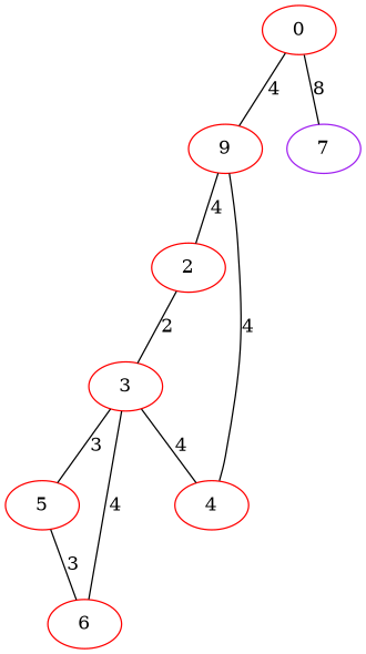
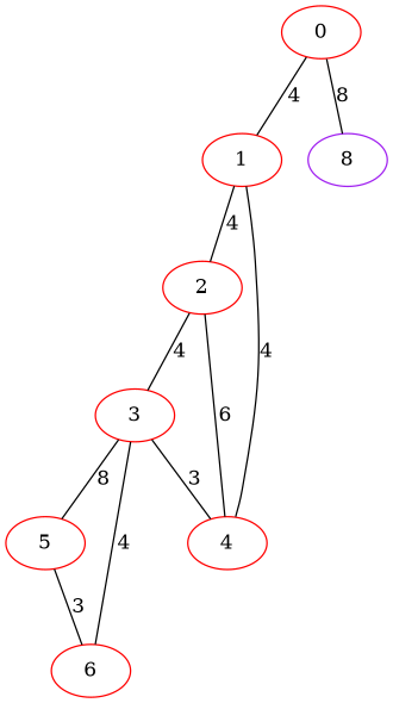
  graph {
    node [color=red weight=1]
    0
-   1 [label=9]
-   7 [color=purple weight=4]
+   1
+   7 [color=purple weight=4 label=8]
    2
    3
    4
    5
    6
    0 -- 1 [label=4]
    0 -- 7 [label=8]
    1 -- 2 [label=4]
-   2 -- 3 [label=2]
-   3 -- 4 [label=4]
-   3 -- 5 [label=3]
+   2 -- 3 [label=4]
+   2 -- 4 [label=6]
+   3 -- 4 [label=3]
+   3 -- 5 [label=8]
    3 -- 6 [label=4]
    4 -- 1 [label=4]
    5 -- 6 [label=3]
  }
